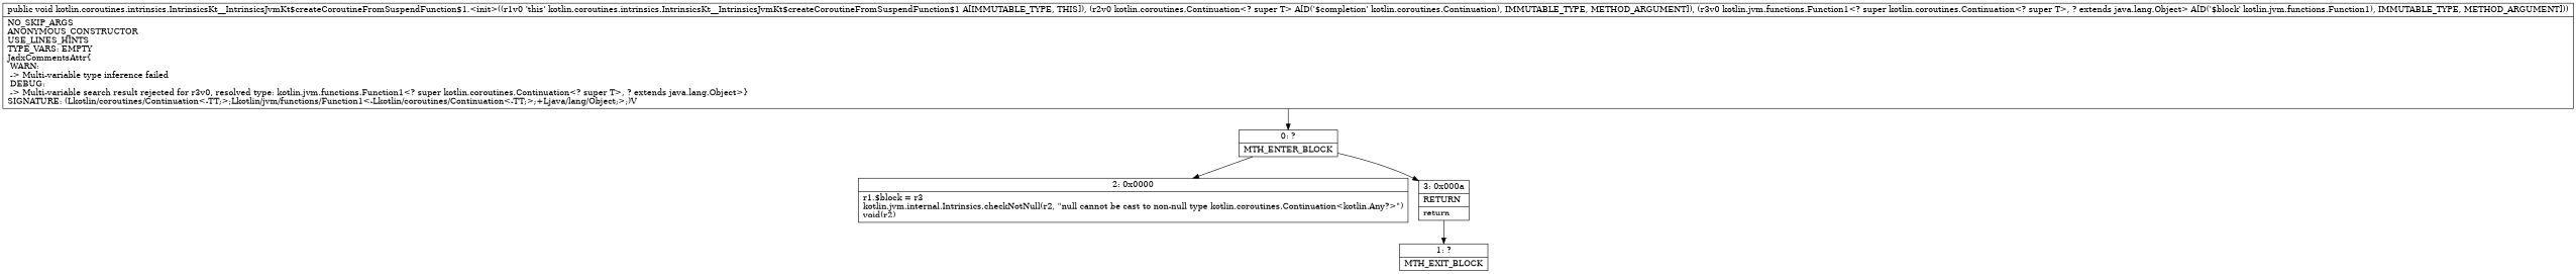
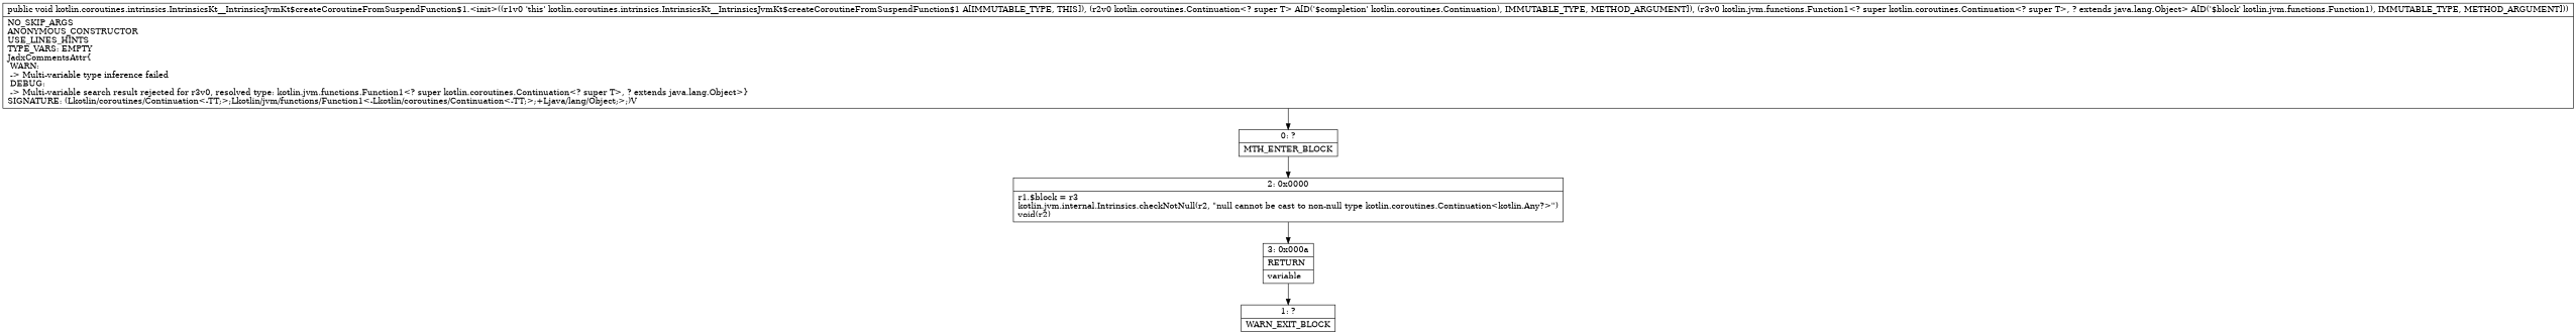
  digraph {
    node [shape=record]
    n1 [label="{0\:\ ?|MTH_ENTER_BLOCK\l}"]
    n2 [label="{2\:\ 0x0000|r1.$block = r3\lkotlin.jvm.internal.Intrinsics.checkNotNull(r2, \"null cannot be cast to non\-null type kotlin.coroutines.Continuation\<kotlin.Any?\>\")\lvoid(r2)\l}"]
-   n3 [label="{3\:\ 0x000a|RETURN\l|return\l}"]
-   n4 [label="{1\:\ ?|MTH_EXIT_BLOCK\l}"]
+   n3 [label="{3\:\ 0x000a|RETURN\l|variable\l}"]
+   n4 [label="{1\:\ ?|WARN_EXIT_BLOCK\l}"]
    n5 [label="{public void kotlin.coroutines.intrinsics.IntrinsicsKt__IntrinsicsJvmKt$createCoroutineFromSuspendFunction$1.\<init\>((r1v0 'this' kotlin.coroutines.intrinsics.IntrinsicsKt__IntrinsicsJvmKt$createCoroutineFromSuspendFunction$1 A[IMMUTABLE_TYPE, THIS]), (r2v0 kotlin.coroutines.Continuation\<? super T\> A[D('$completion' kotlin.coroutines.Continuation), IMMUTABLE_TYPE, METHOD_ARGUMENT]), (r3v0 kotlin.jvm.functions.Function1\<? super kotlin.coroutines.Continuation\<? super T\>, ? extends java.lang.Object\> A[D('$block' kotlin.jvm.functions.Function1), IMMUTABLE_TYPE, METHOD_ARGUMENT]))  | NO_SKIP_ARGS\lANONYMOUS_CONSTRUCTOR\lUSE_LINES_HINTS\lTYPE_VARS: EMPTY\lJadxCommentsAttr\{\l WARN: \l \-\> Multi\-variable type inference failed\l DEBUG: \l \-\> Multi\-variable search result rejected for r3v0, resolved type: kotlin.jvm.functions.Function1\<? super kotlin.coroutines.Continuation\<? super T\>, ? extends java.lang.Object\>\}\lSIGNATURE: (Lkotlin\/coroutines\/Continuation\<\-TT;\>;Lkotlin\/jvm\/functions\/Function1\<\-Lkotlin\/coroutines\/Continuation\<\-TT;\>;+Ljava\/lang\/Object;\>;)V\l}"]
    n1 -> n2
-   n1 -> n3
+   n2 -> n3
    n3 -> n4
    n5 -> n1
  }
